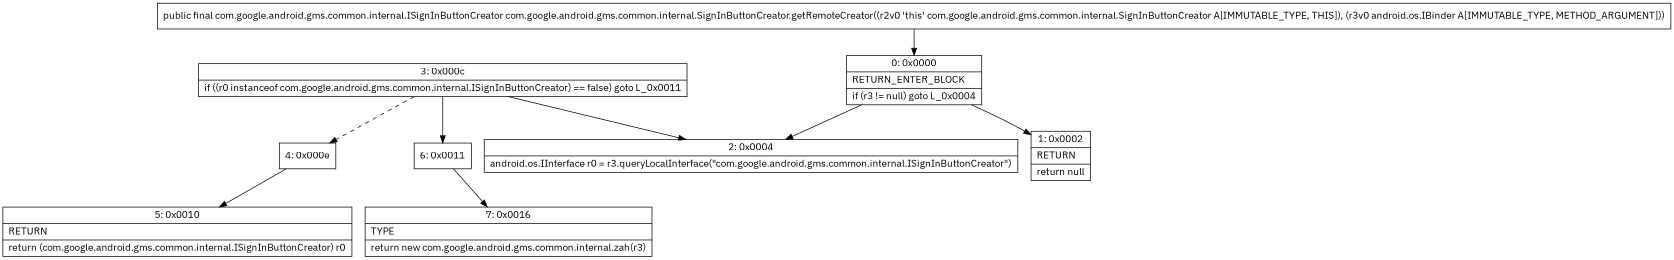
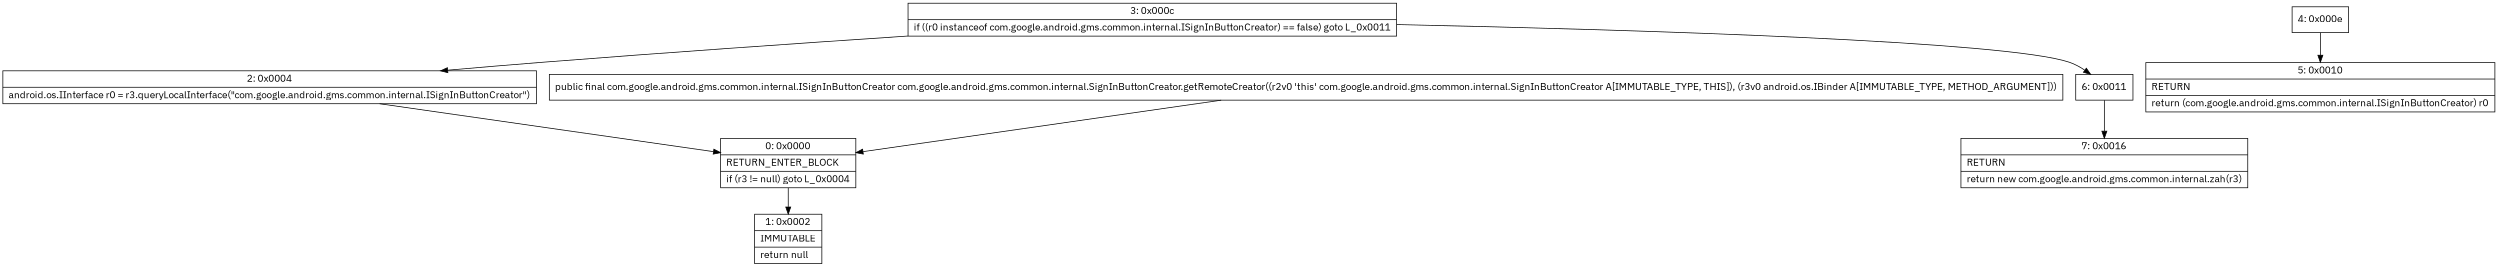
  digraph {
    fontname="IBM Plex Sans"
    node [fontname="IBM Plex Sans" shape=record]
    edge [fontname="IBM Plex Sans"]
    n1 [label="{0\:\ 0x0000|RETURN_ENTER_BLOCK\l|if (r3 != null) goto L_0x0004\l}"]
-   n2 [label="{1\:\ 0x0002|RETURN\l|return null\l}"]
+   n2 [label="{1\:\ 0x0002|IMMUTABLE\l|return null\l}"]
    n3 [label="{2\:\ 0x0004|android.os.IInterface r0 = r3.queryLocalInterface(\"com.google.android.gms.common.internal.ISignInButtonCreator\")\l}"]
    n4 [label="{3\:\ 0x000c|if ((r0 instanceof com.google.android.gms.common.internal.ISignInButtonCreator) == false) goto L_0x0011\l}"]
    n5 [label="{4\:\ 0x000e}"]
    n6 [label="{6\:\ 0x0011}"]
    n7 [label="{5\:\ 0x0010|RETURN\l|return (com.google.android.gms.common.internal.ISignInButtonCreator) r0\l}"]
-   n8 [label="{7\:\ 0x0016|TYPE\l|return new com.google.android.gms.common.internal.zah(r3)\l}"]
+   n8 [label="{7\:\ 0x0016|RETURN\l|return new com.google.android.gms.common.internal.zah(r3)\l}"]
    n9 [label="{public final com.google.android.gms.common.internal.ISignInButtonCreator com.google.android.gms.common.internal.SignInButtonCreator.getRemoteCreator((r2v0 'this' com.google.android.gms.common.internal.SignInButtonCreator A[IMMUTABLE_TYPE, THIS]), (r3v0 android.os.IBinder A[IMMUTABLE_TYPE, METHOD_ARGUMENT])) }"]
    n1 -> n2 [style=solid]
-   n1 -> n3
+   n3 -> n1
    n4 -> n3
-   n4 -> n5 [style=dashed]
    n4 -> n6
    n5 -> n7
    n6 -> n8
    n9 -> n1
  }
